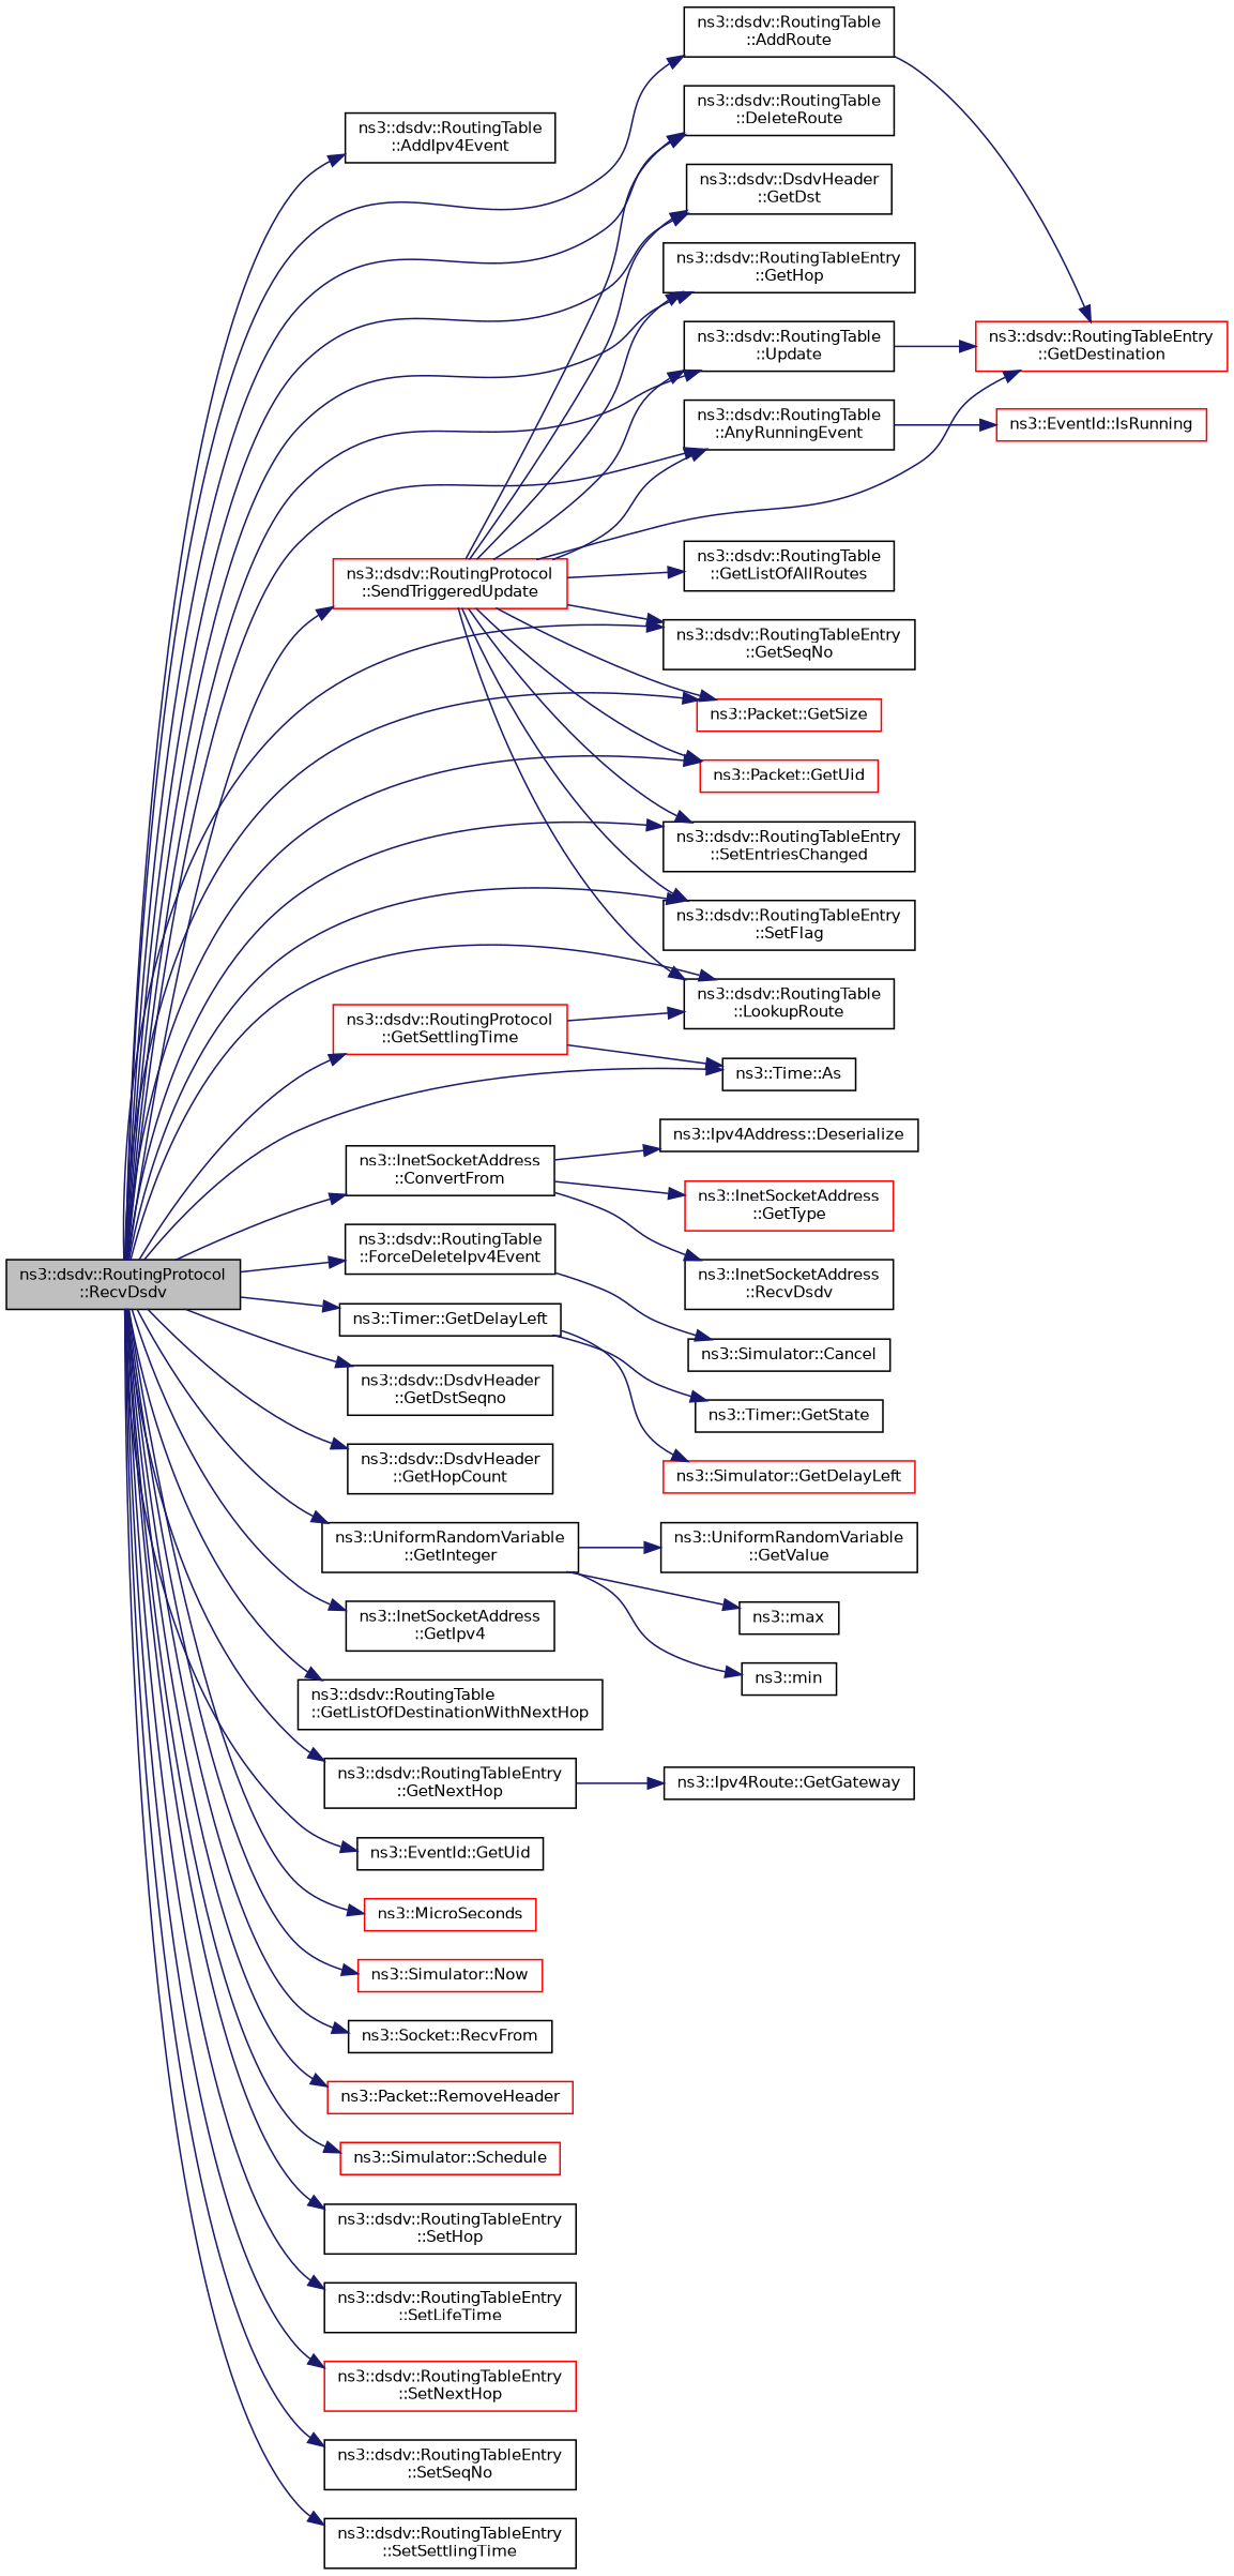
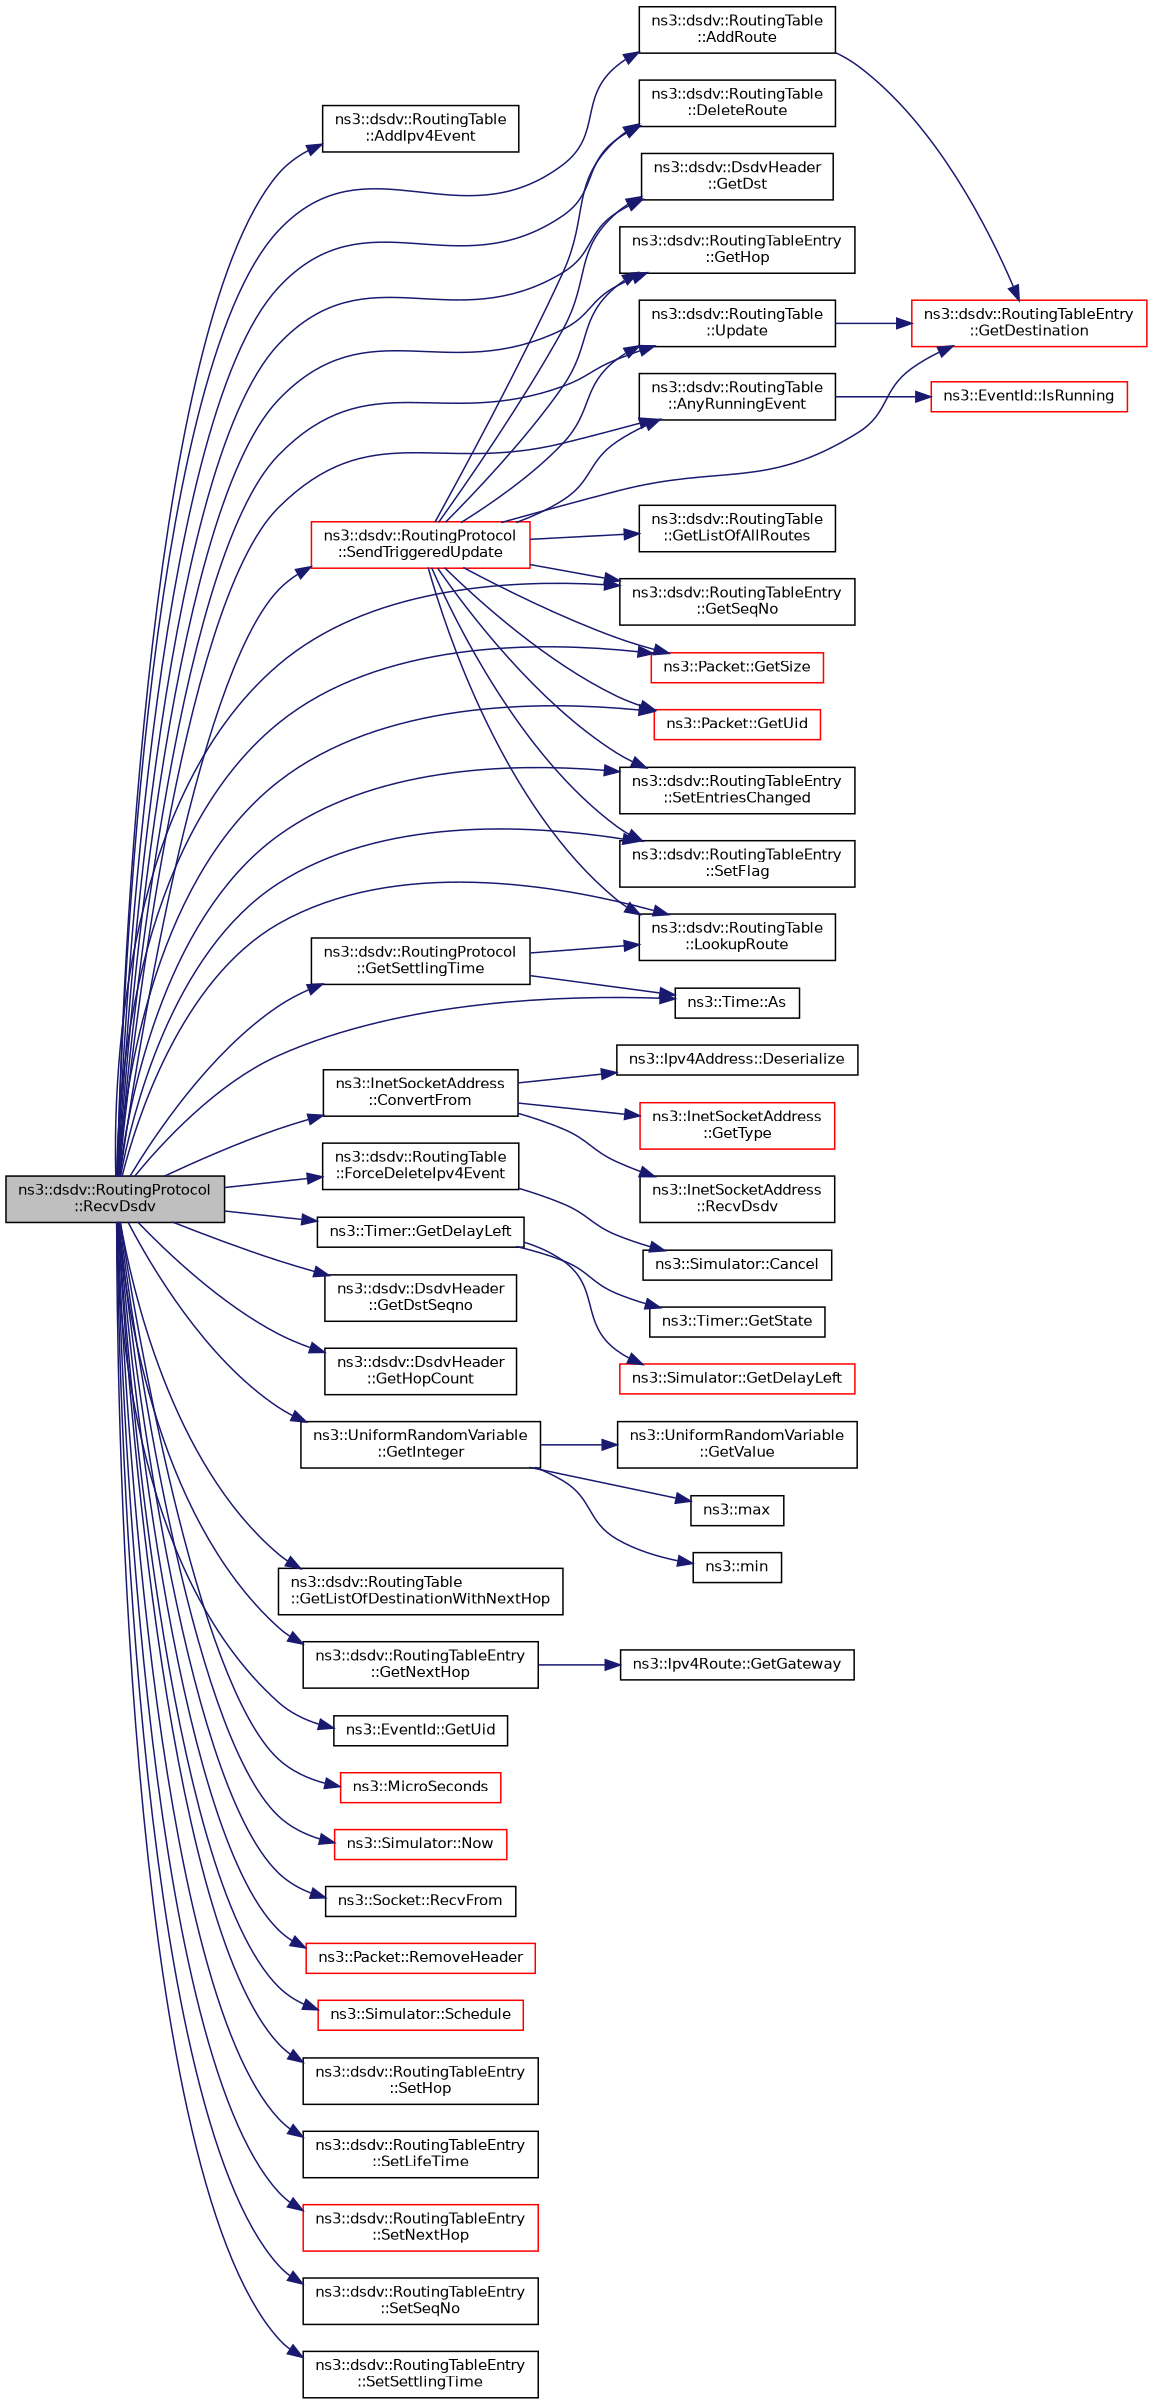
  digraph {
    fontname="DejaVu Sans"
    rankdir=LR
    node [color=black fillcolor=white fontname="DejaVu Sans" fontsize=10 shape=record style=filled]
    edge [color=midnightblue fontname="DejaVu Sans" fontsize=10 labelfontname=Helvetica labelfontsize=10 style=solid]
    n1 [fillcolor=grey75 fontcolor=black height=0.2 label="ns3::dsdv::RoutingProtocol\l::RecvDsdv" width=0.4]
    n2 [height=0.2 label="ns3::dsdv::RoutingTable\l::AddIpv4Event" width=0.4]
    n3 [height=0.2 label="ns3::dsdv::RoutingTable\l::AddRoute" width=0.4]
    n4 [height=0.2 label="ns3::dsdv::RoutingTable\l::AnyRunningEvent" width=0.4]
    n5 [height=0.2 label="ns3::Time::As" width=0.4]
    n6 [height=0.2 label="ns3::InetSocketAddress\l::ConvertFrom" width=0.4]
    n7 [height=0.2 label="ns3::dsdv::RoutingTable\l::DeleteRoute" width=0.4]
    n8 [height=0.2 label="ns3::dsdv::RoutingTable\l::ForceDeleteIpv4Event" width=0.4]
    n9 [height=0.2 label="ns3::Timer::GetDelayLeft" width=0.4]
    n10 [height=0.2 label="ns3::dsdv::DsdvHeader\l::GetDst" width=0.4]
    n11 [height=0.2 label="ns3::dsdv::DsdvHeader\l::GetDstSeqno" width=0.4]
    n12 [height=0.2 label="ns3::dsdv::RoutingTableEntry\l::GetHop" width=0.4]
    n13 [height=0.2 label="ns3::dsdv::DsdvHeader\l::GetHopCount" width=0.4]
    n14 [height=0.2 label="ns3::UniformRandomVariable\l::GetInteger" width=0.4]
-   n15 [height=0.2 label="ns3::InetSocketAddress\l::GetIpv4" width=0.4]
    n16 [height=0.2 label="ns3::dsdv::RoutingTable\l::GetListOfDestinationWithNextHop" width=0.4]
    n17 [height=0.2 label="ns3::dsdv::RoutingTableEntry\l::GetNextHop" width=0.4]
    n18 [height=0.2 label="ns3::dsdv::RoutingTableEntry\l::GetSeqNo" width=0.4]
-   n19 [color=red height=0.2 label="ns3::dsdv::RoutingProtocol\l::GetSettlingTime" width=0.4]
+   n19 [height=0.2 label="ns3::dsdv::RoutingProtocol\l::GetSettlingTime" width=0.4]
    n20 [height=0.2 label="ns3::dsdv::RoutingTable\l::LookupRoute" width=0.4]
    n21 [color=red height=0.2 label="ns3::Packet::GetSize" width=0.4]
    n22 [height=0.2 label="ns3::EventId::GetUid" width=0.4]
    n23 [color=red height=0.2 label="ns3::Packet::GetUid" width=0.4]
    n24 [color=red height=0.2 label="ns3::MicroSeconds" width=0.4]
    n25 [color=red height=0.2 label="ns3::Simulator::Now" width=0.4]
    n26 [height=0.2 label="ns3::Socket::RecvFrom" width=0.4]
    n27 [color=red height=0.2 label="ns3::Packet::RemoveHeader" width=0.4]
    n28 [color=red height=0.2 label="ns3::Simulator::Schedule" width=0.4]
    n29 [color=red height=0.2 label="ns3::dsdv::RoutingProtocol\l::SendTriggeredUpdate" width=0.4]
    n30 [height=0.2 label="ns3::dsdv::RoutingTableEntry\l::SetEntriesChanged" width=0.4]
    n31 [height=0.2 label="ns3::dsdv::RoutingTableEntry\l::SetFlag" width=0.4]
    n32 [height=0.2 label="ns3::dsdv::RoutingTable\l::Update" width=0.4]
    n33 [height=0.2 label="ns3::dsdv::RoutingTableEntry\l::SetHop" width=0.4]
    n34 [height=0.2 label="ns3::dsdv::RoutingTableEntry\l::SetLifeTime" width=0.4]
    n35 [color=red height=0.2 label="ns3::dsdv::RoutingTableEntry\l::SetNextHop" width=0.4]
    n36 [height=0.2 label="ns3::dsdv::RoutingTableEntry\l::SetSeqNo" width=0.4]
    n37 [height=0.2 label="ns3::dsdv::RoutingTableEntry\l::SetSettlingTime" width=0.4]
    n38 [color=red height=0.2 label="ns3::dsdv::RoutingTableEntry\l::GetDestination" width=0.4]
    n39 [color=red height=0.2 label="ns3::EventId::IsRunning" width=0.4]
    n40 [height=0.2 label="ns3::Ipv4Address::Deserialize" width=0.4]
    n41 [color=red height=0.2 label="ns3::InetSocketAddress\l::GetType" width=0.4]
    n42 [height=0.2 label="ns3::InetSocketAddress\l::RecvDsdv" width=0.4]
    n43 [height=0.2 label="ns3::Simulator::Cancel" width=0.4]
    n44 [color=red height=0.2 label="ns3::Simulator::GetDelayLeft" width=0.4]
    n45 [height=0.2 label="ns3::Timer::GetState" width=0.4]
    n46 [height=0.2 label="ns3::UniformRandomVariable\l::GetValue" width=0.4]
    n47 [height=0.2 label="ns3::max" width=0.4]
    n48 [height=0.2 label="ns3::min" width=0.4]
    n49 [height=0.2 label="ns3::dsdv::RoutingTable\l::GetListOfAllRoutes" width=0.4]
    n50 [height=0.2 label="ns3::Ipv4Route::GetGateway" width=0.4]
    n1 -> n2
    n1 -> n3
    n1 -> n4
    n1 -> n5
    n1 -> n6
    n1 -> n7
    n1 -> n8
    n1 -> n9
    n1 -> n10
    n1 -> n11
    n1 -> n12
    n1 -> n13
    n1 -> n14
-   n1 -> n15
    n1 -> n16
    n1 -> n17
    n1 -> n18
    n1 -> n19
    n1 -> n20
    n1 -> n21
    n1 -> n22
    n1 -> n23
    n1 -> n24
    n1 -> n25
    n1 -> n26
    n1 -> n27
    n1 -> n28
    n1 -> n29
    n1 -> n30
    n1 -> n31
    n1 -> n32
    n1 -> n33
    n1 -> n34
    n1 -> n35
    n1 -> n36
    n1 -> n37
    n3 -> n38
    n4 -> n39
    n6 -> n40
    n6 -> n41
    n6 -> n42
    n8 -> n43
    n9 -> n44
    n9 -> n45
    n14 -> n46
    n14 -> n47
    n14 -> n48
    n17 -> n50
    n19 -> n5
    n19 -> n20
    n29 -> n4
    n29 -> n7
    n29 -> n10
    n29 -> n12
    n29 -> n18
    n29 -> n20
    n29 -> n21
    n29 -> n23
    n29 -> n30
    n29 -> n31
    n29 -> n32
    n29 -> n38
    n29 -> n49
    n32 -> n38
  }
